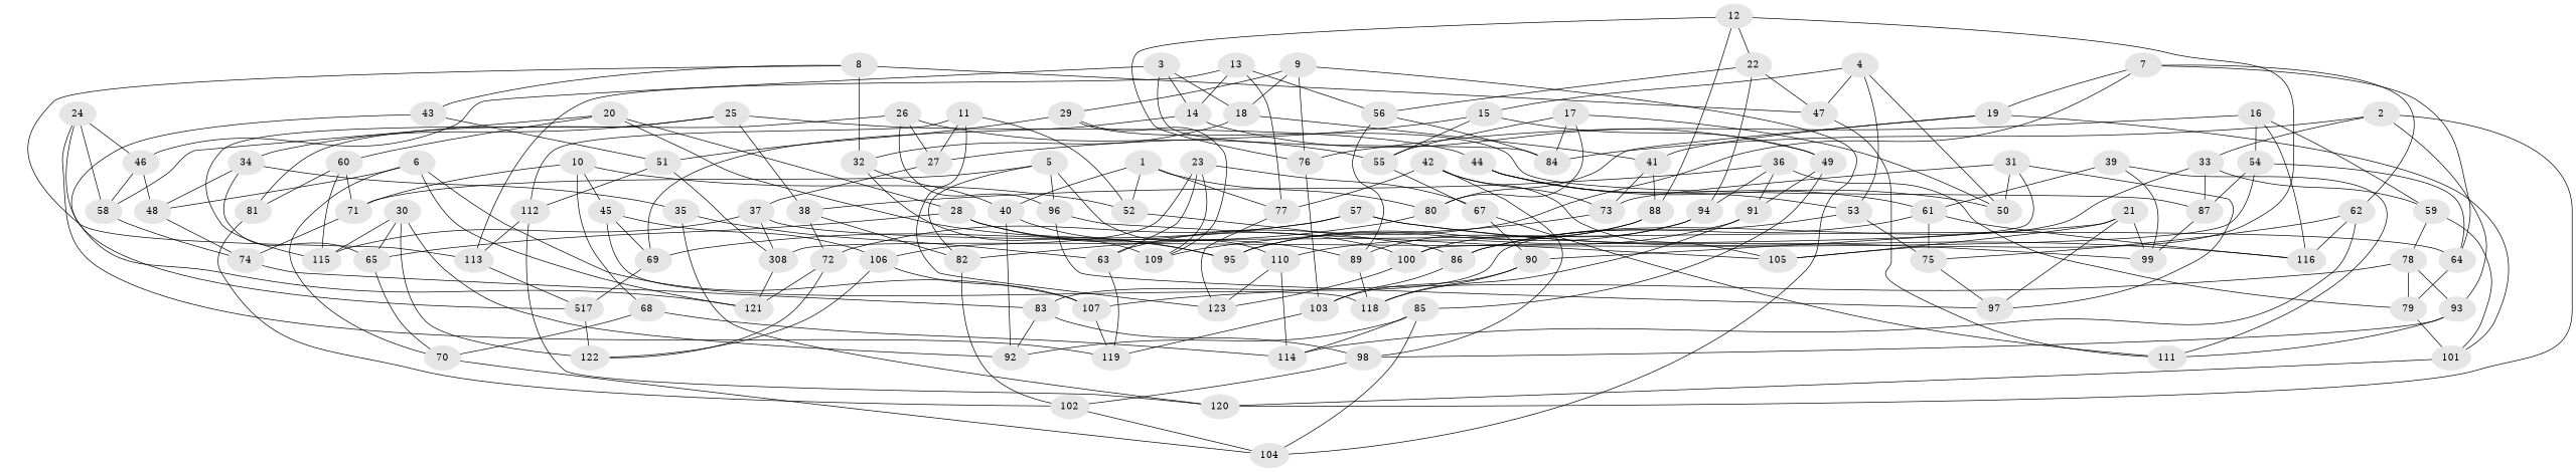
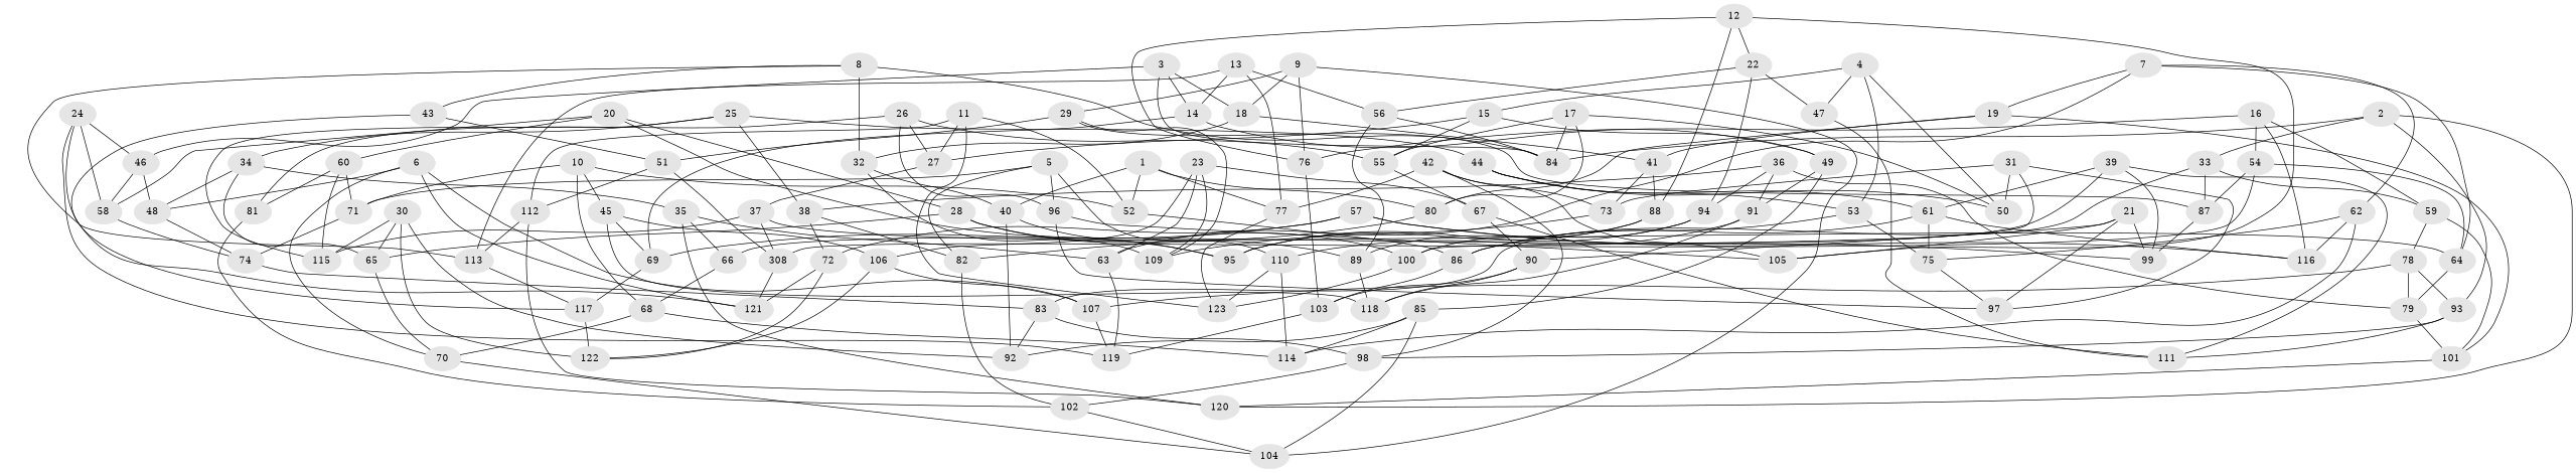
  graph {
    node [color=gray90 style=filled]
    1
    40
    52
    77
    80
    95
    92
    86
    123
    82
    2
    33
    84
    93
    120
    59
    87
    83
    111
    98
    3
    14
    18
    46
    49
    69
    32
    41
    48
    58
    4
    15
    47
    50
    53
    27
    55
    75
    5
    71
    96
    110
    74
    102
    105
    97
    114
    6
    70
    107
    121
    104
    119
    7
    19
    62
    63
    64
    101
    116
    79
    8
    43
    113
    109
    51
-   117 [label=517]
+   117
    9
    29
    76
    103
    10
    45
    68
    106
    118
    11
    112
    37
    12
    22
    88
    56
    94
    89
    13
    91
    85
    67
    16
    54
    n92 [label=308]
    78
    17
    73
    20
    28
    60
    65
    100
    115
    81
    21
    90
    99
    23
    122
    24
    25
    34
    38
    44
    35
    72
    61
    26
    30
    31
+   66
    36
    39
    42
    57
    1 -- 40
    1 -- 52
    1 -- 77
    1 -- 80
    40 -- 95
    40 -- 92
    52 -- 86
    77 -- 123
    80 -- 82
    86 -- 103
    82 -- 102
    2 -- 33
    2 -- 84
    2 -- 93
    2 -- 120
    33 -- 59
    33 -- 87
    33 -- 83
    93 -- 111
    93 -- 98
    59 -- 101
    59 -- 78
    87 -- 99
    83 -- 92
    83 -- 98
    98 -- 102
    3 -- 84
    3 -- 14
    3 -- 18
    3 -- 46
    14 -- 49
    14 -- 69
    18 -- 32
    18 -- 41
    46 -- 48
    46 -- 58
    49 -- 91
    49 -- 85
    69 -- 117
    32 -- 40
    32 -- 109
    41 -- 88
    41 -- 73
    48 -- 74
    58 -- 74
    4 -- 15
    4 -- 47
    4 -- 50
    4 -- 53
    15 -- 49
    15 -- 27
    15 -- 55
    47 -- 111
    53 -- 86
    53 -- 75
    27 -- 37
    55 -- 67
    75 -- 97
    5 -- 82
    5 -- 71
    5 -- 96
    5 -- 110
    71 -- 74
    96 -- 105
    96 -- 97
    110 -- 123
    110 -- 114
    74 -- 83
    102 -- 104
    6 -- 48
    6 -- 70
    6 -- 107
    6 -- 121
    70 -- 104
    107 -- 119
    7 -- 19
    7 -- 62
    7 -- 63
    7 -- 64
    19 -- 80
    19 -- 41
    19 -- 101
    62 -- 75
    62 -- 114
    62 -- 116
    63 -- 119
    64 -- 79
    101 -- 120
    79 -- 101
    8 -- 32
-   8 -- 47
+   8 -- 84
    8 -- 43
    8 -- 113
    43 -- 51
    43 -- 117
    113 -- 117
    51 -- 112
    51 -- n92
    117 -- 122
    9 -- 18
    9 -- 104
    9 -- 29
    9 -- 76
    29 -- 87
    29 -- 109
    29 -- 51
    76 -- 103
    103 -- 119
    10 -- 52
    10 -- 71
    10 -- 45
    10 -- 68
    45 -- 69
    45 -- 106
    45 -- 118
    68 -- 114
    68 -- 70
    106 -- 107
    106 -- 122
    11 -- 52
    11 -- 123
    11 -- 27
    11 -- 112
    112 -- 120
    112 -- 113
    37 -- 64
    37 -- n92
    37 -- 115
    12 -- 105
    12 -- 76
    12 -- 22
    12 -- 88
    22 -- 47
    22 -- 56
    22 -- 94
    88 -- 95
    88 -- 89
    56 -- 84
    56 -- 89
    94 -- 95
    94 -- 100
    89 -- 118
    13 -- 77
    13 -- 14
    13 -- 113
    13 -- 56
    91 -- 110
    91 -- 118
    85 -- 92
    85 -- 114
    85 -- 104
    67 -- 111
    67 -- 90
    16 -- 59
    16 -- 116
    16 -- 76
    16 -- 54
    54 -- 87
    54 -- 64
    54 -- n92
    n92 -- 121
    78 -- 93
    78 -- 107
    78 -- 79
    17 -- 80
    17 -- 84
    17 -- 50
    17 -- 55
    73 -- 109
    20 -- 95
    20 -- 58
    20 -- 28
    20 -- 60
    28 -- 89
    28 -- 65
    28 -- 100
    60 -- 71
    60 -- 115
    60 -- 81
    65 -- 70
    100 -- 123
    81 -- 102
    21 -- 105
    21 -- 97
    21 -- 90
    21 -- 99
    90 -- 103
    90 -- 118
    23 -- 63
    23 -- 109
    23 -- 106
    23 -- 67
    24 -- 46
    24 -- 58
    24 -- 121
    24 -- 119
    25 -- 115
    25 -- 34
    25 -- 38
    25 -- 44
    34 -- 48
    34 -- 65
    34 -- 35
    38 -- 82
    38 -- 72
    44 -- 50
    44 -- 53
    44 -- 61
    35 -- 120
    35 -- 63
+   35 -- 66
    72 -- 121
    72 -- 122
    61 -- 86
    61 -- 75
    61 -- 116
    26 -- 27
    26 -- 55
    26 -- 96
    26 -- 81
    30 -- 92
    30 -- 65
    30 -- 115
    30 -- 122
    31 -- 50
    31 -- 97
    31 -- 73
    31 -- 100
+   66 -- 68
    36 -- 79
    36 -- 94
    36 -- 91
    36 -- 38
    39 -- 111
    39 -- 99
    39 -- 61
+   39 -- 66
    42 -- 77
    42 -- 98
    42 -- 105
    42 -- 73
    57 -- 69
    57 -- 116
    57 -- 99
    57 -- 72
  }
